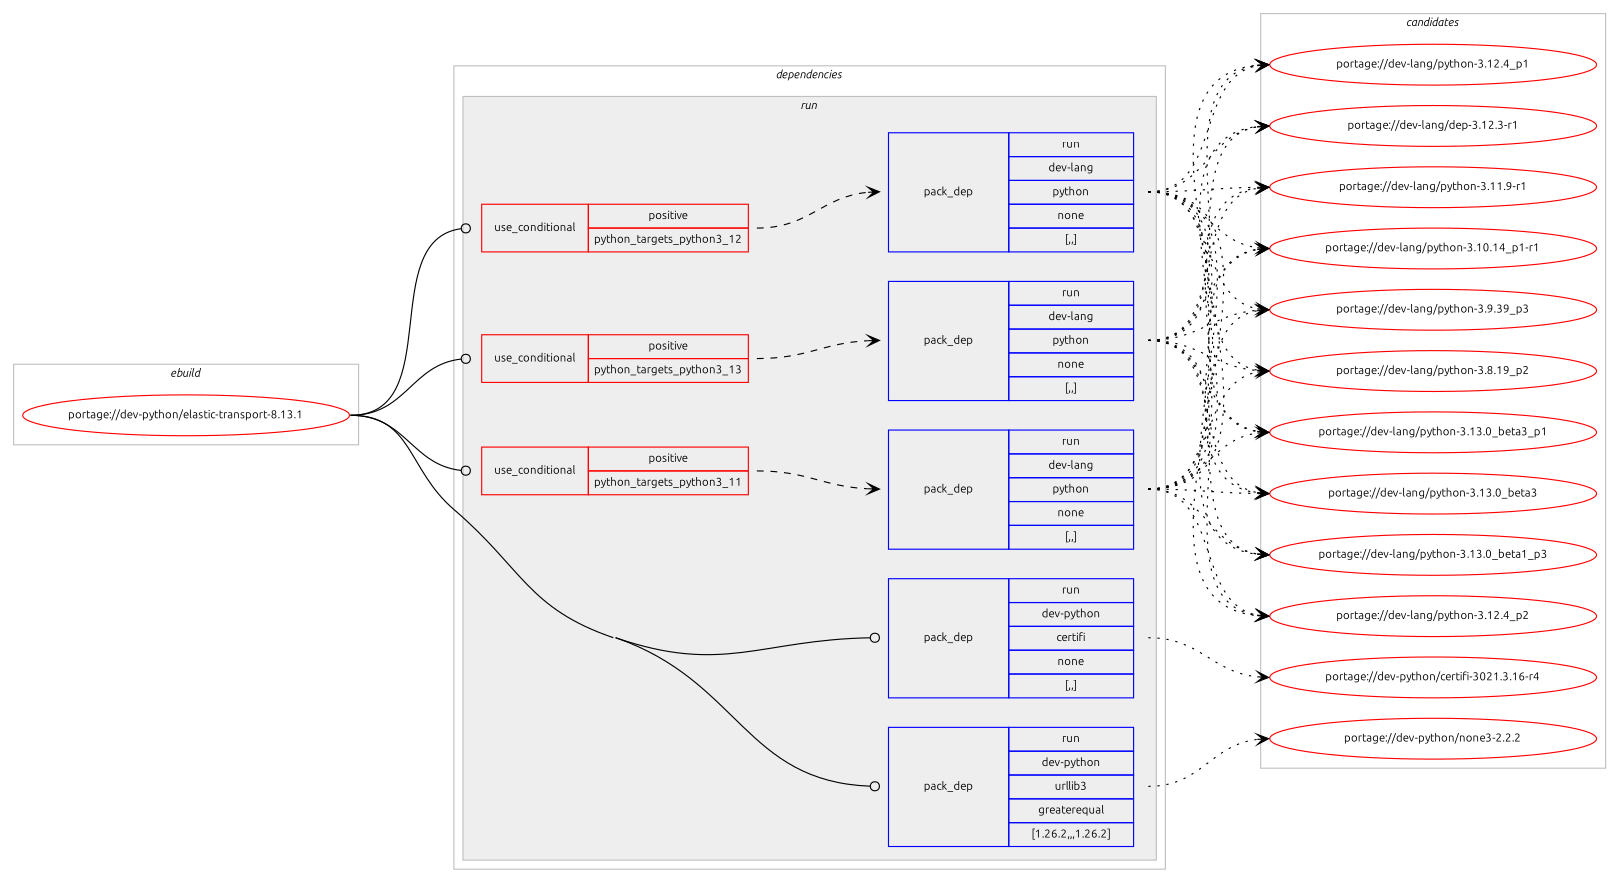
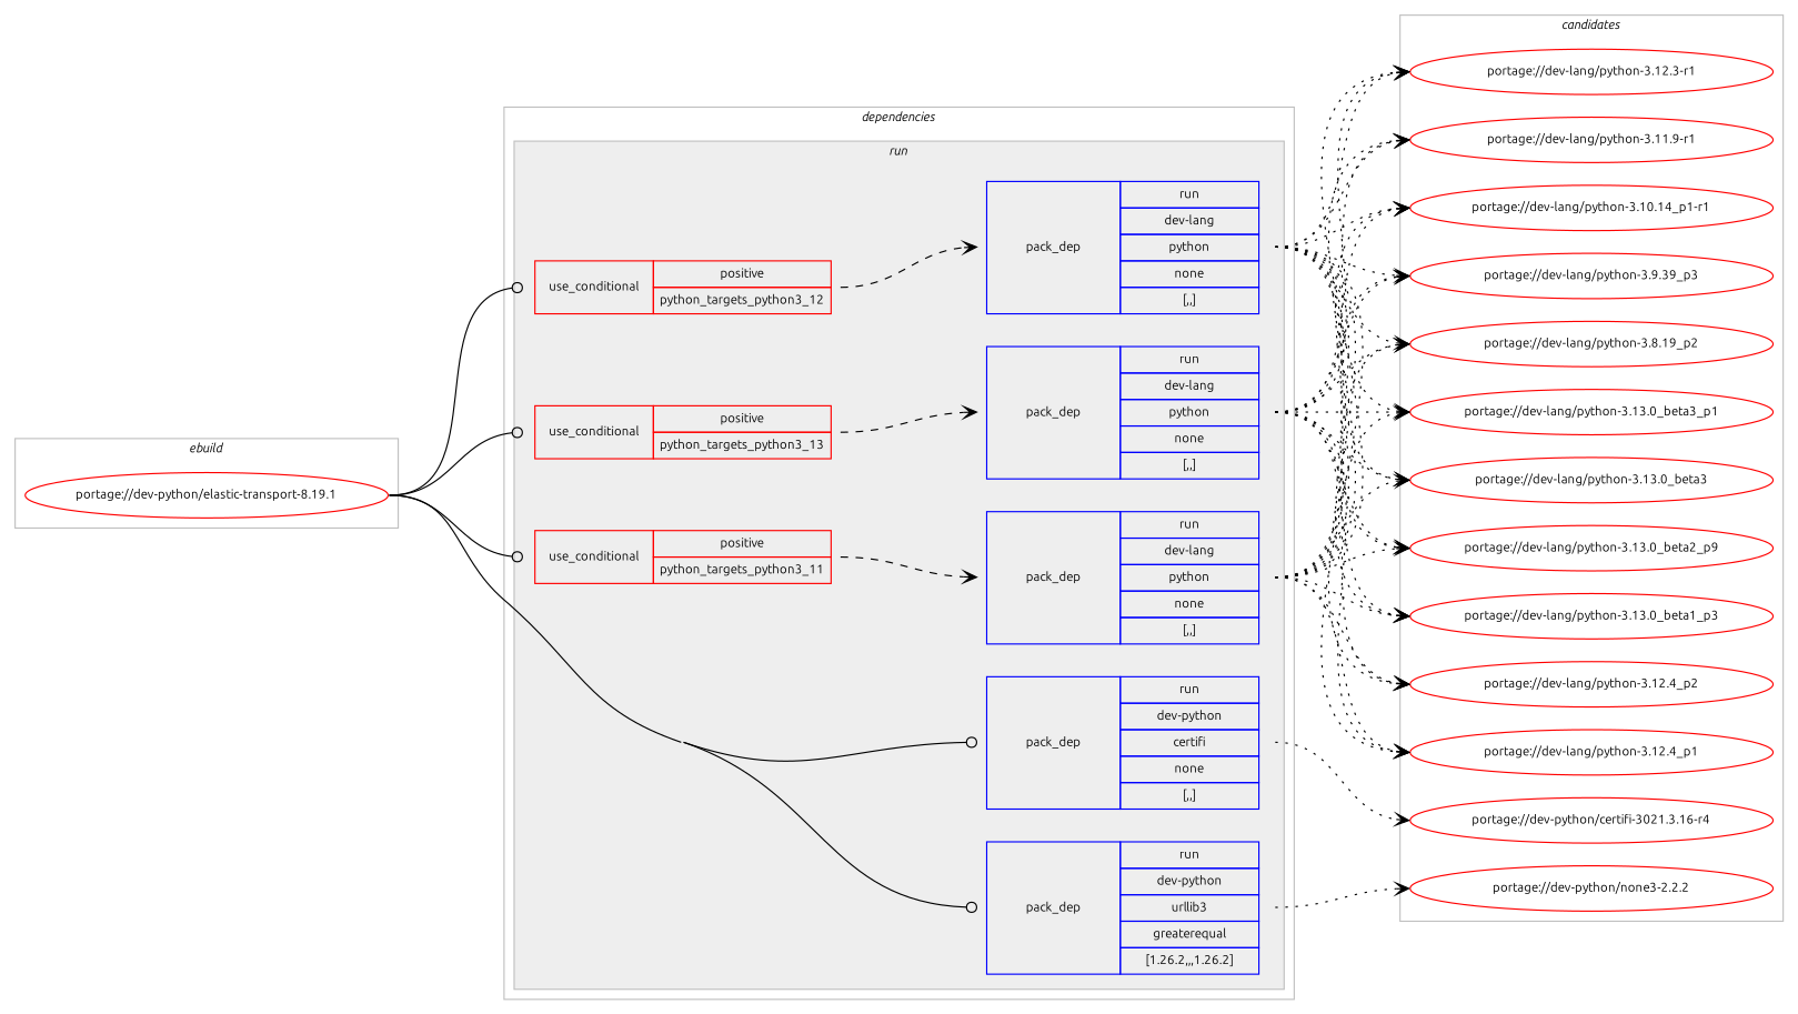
  digraph {
    compound=true
    concentrate=true
    fontname=Ubuntu
    fontsize=10
    newrank=true
    rankdir=LR
    ranksep=1.5
    node [color=red fontname=Ubuntu fontsize=10]
    edge [arrowhead=vee fontname=Ubuntu headport=w style=dotted tailport=e weight=100]
-   n1 [label="portage://dev-python/elastic-transport-8.13.1" width=4]
+   n1 [label="portage://dev-python/elastic-transport-8.19.1" width=4]
    n2 [color=blue label=<<TABLE BORDER="0" CELLBORDER="1" CELLSPACING="0" CELLPADDING="4" WIDTH="220"><TR><TD ROWSPAN="6" CELLPADDING="30">pack_dep</TD></TR><TR><TD WIDTH="110">run</TD></TR><TR><TD>dev-lang</TD></TR><TR><TD>python</TD></TR><TR><TD>none</TD></TR><TR><TD>[,,]</TD></TR></TABLE>> shape=none]
    n3 [label=<<TABLE BORDER="0" CELLBORDER="1" CELLSPACING="0" CELLPADDING="4"><TR><TD ROWSPAN="3" CELLPADDING="10">use_conditional</TD></TR><TR><TD>positive</TD></TR><TR><TD>python_targets_python3_11</TD></TR></TABLE>> shape=none]
    n4 [color=blue label=<<TABLE BORDER="0" CELLBORDER="1" CELLSPACING="0" CELLPADDING="4" WIDTH="220"><TR><TD ROWSPAN="6" CELLPADDING="30">pack_dep</TD></TR><TR><TD WIDTH="110">run</TD></TR><TR><TD>dev-lang</TD></TR><TR><TD>python</TD></TR><TR><TD>none</TD></TR><TR><TD>[,,]</TD></TR></TABLE>> shape=none]
    n5 [label=<<TABLE BORDER="0" CELLBORDER="1" CELLSPACING="0" CELLPADDING="4"><TR><TD ROWSPAN="3" CELLPADDING="10">use_conditional</TD></TR><TR><TD>positive</TD></TR><TR><TD>python_targets_python3_12</TD></TR></TABLE>> shape=none]
    n6 [color=blue label=<<TABLE BORDER="0" CELLBORDER="1" CELLSPACING="0" CELLPADDING="4" WIDTH="220"><TR><TD ROWSPAN="6" CELLPADDING="30">pack_dep</TD></TR><TR><TD WIDTH="110">run</TD></TR><TR><TD>dev-lang</TD></TR><TR><TD>python</TD></TR><TR><TD>none</TD></TR><TR><TD>[,,]</TD></TR></TABLE>> shape=none]
    n7 [label=<<TABLE BORDER="0" CELLBORDER="1" CELLSPACING="0" CELLPADDING="4"><TR><TD ROWSPAN="3" CELLPADDING="10">use_conditional</TD></TR><TR><TD>positive</TD></TR><TR><TD>python_targets_python3_13</TD></TR></TABLE>> shape=none]
    n8 [color=blue label=<<TABLE BORDER="0" CELLBORDER="1" CELLSPACING="0" CELLPADDING="4" WIDTH="220"><TR><TD ROWSPAN="6" CELLPADDING="30">pack_dep</TD></TR><TR><TD WIDTH="110">run</TD></TR><TR><TD>dev-python</TD></TR><TR><TD>certifi</TD></TR><TR><TD>none</TD></TR><TR><TD>[,,]</TD></TR></TABLE>> shape=none]
    n9 [color=blue label=<<TABLE BORDER="0" CELLBORDER="1" CELLSPACING="0" CELLPADDING="4" WIDTH="220"><TR><TD ROWSPAN="6" CELLPADDING="30">pack_dep</TD></TR><TR><TD WIDTH="110">run</TD></TR><TR><TD>dev-python</TD></TR><TR><TD>urllib3</TD></TR><TR><TD>greaterequal</TD></TR><TR><TD>[1.26.2,,,1.26.2]</TD></TR></TABLE>> shape=none]
    n10 [label="portage://dev-lang/python-3.13.0_beta3_p1" width=4]
    n11 [label="portage://dev-lang/python-3.13.0_beta3" width=4]
+   n12 [label="portage://dev-lang/python-3.13.0_beta2_p9" width=4]
    n13 [label="portage://dev-lang/python-3.13.0_beta1_p3" width=4]
    n14 [label="portage://dev-lang/python-3.12.4_p2" width=4]
    n15 [label="portage://dev-lang/python-3.12.4_p1" width=4]
-   n16 [label="portage://dev-lang/dep-3.12.3-r1" width=4]
+   n16 [label="portage://dev-lang/python-3.12.3-r1" width=4]
    n17 [label="portage://dev-lang/python-3.11.9-r1" width=4]
    n18 [label="portage://dev-lang/python-3.10.14_p1-r1" width=4]
    n19 [label="portage://dev-lang/python-3.9.39_p3" width=4]
    n20 [label="portage://dev-lang/python-3.8.19_p2" width=4]
    n21 [label="portage://dev-python/certifi-3021.3.16-r4" width=4]
    n22 [label="portage://dev-python/none3-2.2.2" width=4]
    subgraph cluster_1 {
      color=gray
      label=<<i>ebuild</i>>
      n1
    }
    subgraph cluster_2 {
      color=gray
      label=<<i>dependencies</i>>
      subgraph cluster_3 {
        color=gray
        fillcolor="#eeeeee"
        label=<<i>compile</i>>
        style=filled
      }
      subgraph cluster_4 {
        color=gray
        fillcolor="#eeeeee"
        label=<<i>compile and run</i>>
        style=filled
      }
      subgraph cluster_5 {
        color=gray
        fillcolor="#eeeeee"
        label=<<i>run</i>>
        style=filled
        subgraph sub_6 {
          color=gray
          fillcolor="#eeeeee"
          label=<<i>run</i>>
          style=filled
          n3
          subgraph sub_7 {
            color=gray
            fillcolor="#eeeeee"
            label=<<i>run</i>>
            style=filled
            n2
          }
        }
        subgraph sub_8 {
          color=gray
          fillcolor="#eeeeee"
          label=<<i>run</i>>
          style=filled
          n5
          subgraph sub_9 {
            color=gray
            fillcolor="#eeeeee"
            label=<<i>run</i>>
            style=filled
            n4
          }
        }
        subgraph sub_10 {
          color=gray
          fillcolor="#eeeeee"
          label=<<i>run</i>>
          style=filled
          n7
          subgraph sub_11 {
            color=gray
            fillcolor="#eeeeee"
            label=<<i>run</i>>
            style=filled
            n6
          }
        }
        subgraph sub_12 {
          color=gray
          fillcolor="#eeeeee"
          label=<<i>run</i>>
          style=filled
          n8
        }
        subgraph sub_13 {
          color=gray
          fillcolor="#eeeeee"
          label=<<i>run</i>>
          style=filled
          n9
        }
      }
    }
    subgraph cluster_14 {
      color=gray
      label=<<i>candidates</i>>
      rank=same
      subgraph sub_15 {
        color=black
        label=<<i>candidates</i>>
        nodesep=1
        rank=same
        n10
        n11
+       n12
        n13
        n14
        n15
        n16
        n17
        n18
        n19
        n20
      }
      subgraph sub_16 {
        color=black
        label=<<i>candidates</i>>
        nodesep=1
        rank=same
        n10
        n11
+       n12
        n13
        n14
        n15
        n16
        n17
        n18
        n19
        n20
      }
      subgraph sub_17 {
        color=black
        label=<<i>candidates</i>>
        nodesep=1
        rank=same
        n10
        n11
+       n12
        n13
        n14
        n15
        n16
        n17
        n18
        n19
        n20
      }
      subgraph sub_18 {
        color=black
        label=<<i>candidates</i>>
        nodesep=1
        rank=same
        n21
      }
      subgraph sub_19 {
        color=black
        label=<<i>candidates</i>>
        nodesep=1
        rank=same
        n22
      }
    }
    n1 -> n3 [arrowhead=odot style=solid weight=20]
    n1 -> n5 [arrowhead=odot style=solid weight=20]
    n1 -> n7 [arrowhead=odot style=solid weight=20]
    n1 -> n8 [arrowhead=odot style=solid weight=20]
    n1 -> n9 [arrowhead=odot style=solid weight=20]
    n2 -> n10
    n2 -> n11
+   n2 -> n12
    n2 -> n13
    n2 -> n14
    n2 -> n15
    n2 -> n16
    n2 -> n17
    n2 -> n18
    n2 -> n19
    n2 -> n20
    n3 -> n2 [style=dashed weight=20]
    n4 -> n10
    n4 -> n11
+   n4 -> n12
    n4 -> n13
    n4 -> n14
    n4 -> n15
    n4 -> n16
    n4 -> n17
    n4 -> n18
    n4 -> n19
    n4 -> n20
    n5 -> n4 [style=dashed weight=20]
    n6 -> n10
    n6 -> n11
+   n6 -> n12
    n6 -> n13
    n6 -> n14
    n6 -> n15
    n6 -> n16
    n6 -> n17
    n6 -> n18
    n6 -> n19
    n6 -> n20
    n7 -> n6 [style=dashed weight=20]
    n8 -> n21
    n9 -> n22
  }
